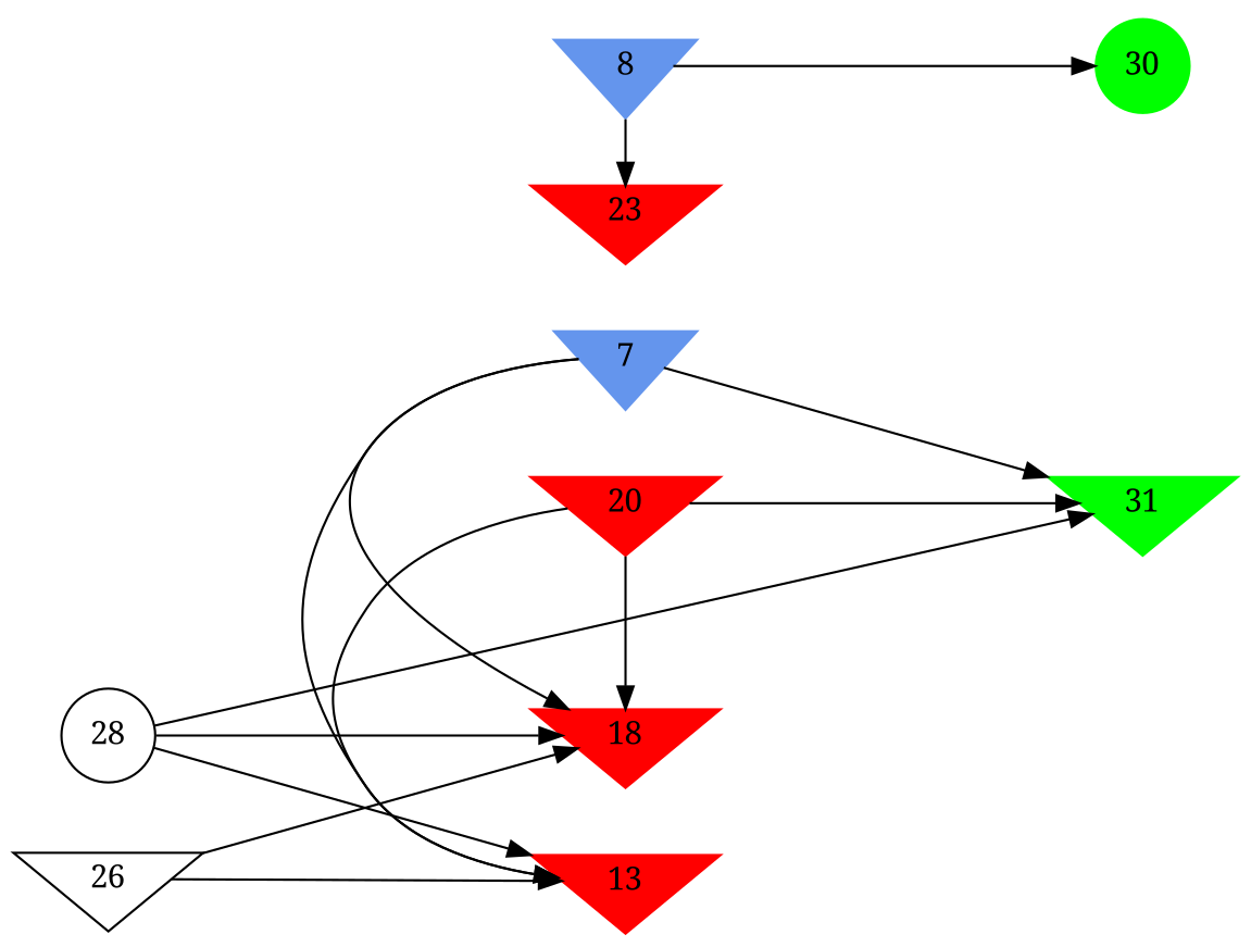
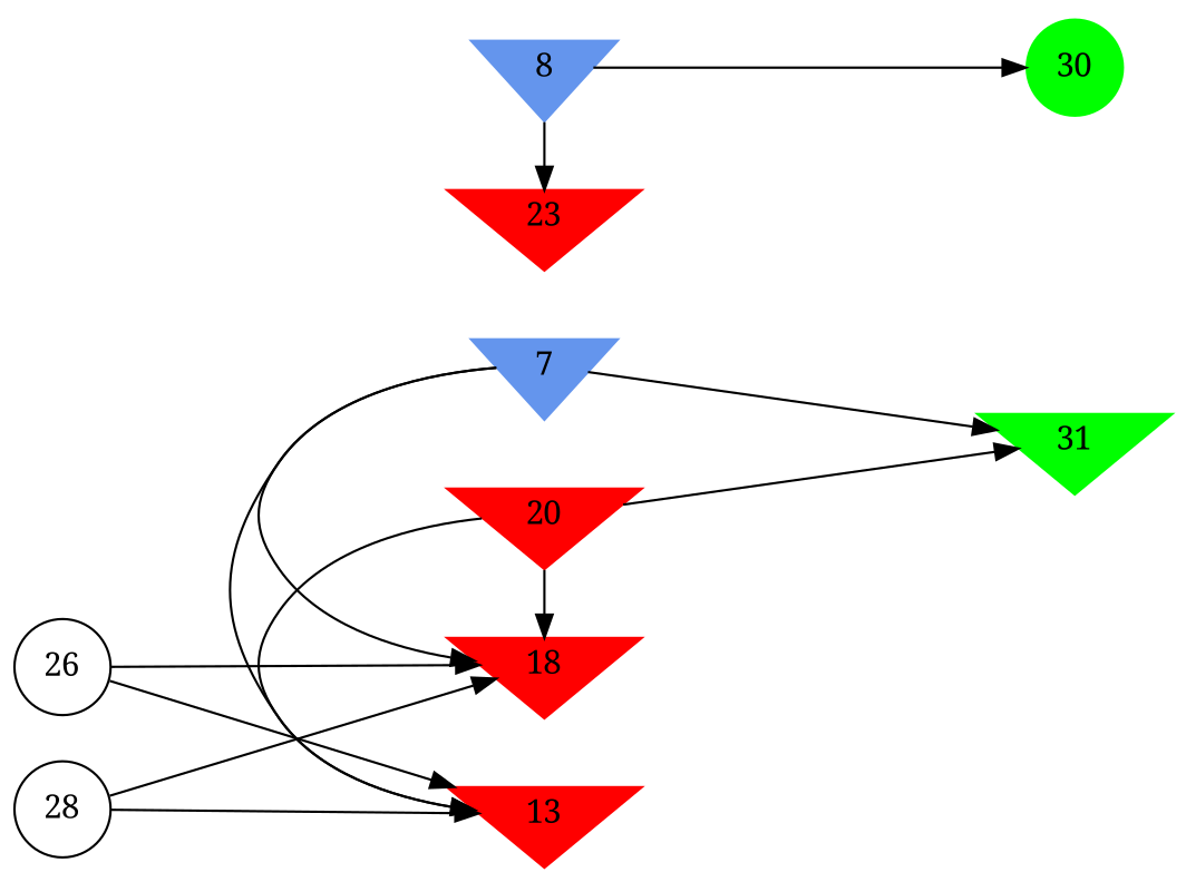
  digraph {
    fontname="Noto Serif"
    rankdir=LR
    ranksep=2.0
    node [color=red fontname="Noto Serif" shape=invtriangle style=filled]
    edge [fontname="Noto Serif"]
    7 [color=cornflowerblue]
    8 [color=cornflowerblue]
    13
    18
    20
    23
-   26 [color=black style=""]
+   26 [color=black shape=circle style=""]
    28 [color=black shape=circle style=""]
    30 [color=green shape=circle]
    31 [color=green]
    subgraph sub_1 {
      rank=same
      7
      8
      13
      18
      20
      23
    }
    subgraph sub_2 {
      rank=same
      26
      28
    }
    subgraph sub_3 {
      rank=same
      30
      31
    }
    7 -> 13
    7 -> 18
    7 -> 31
    8 -> 23
    8 -> 30
    20 -> 13
    20 -> 18
    20 -> 31
    26 -> 13
    26 -> 18
    28 -> 13
    28 -> 18
-   28 -> 31
  }
